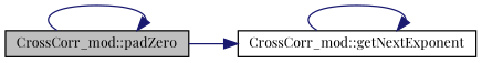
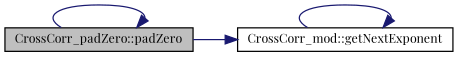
  digraph {
    rankdir=LR
    fontname="Playfair Display"
    node [color=black fontname="Playfair Display" fontsize=10 shape=record style=filled]
    edge [color=midnightblue fontname="Playfair Display" fontsize=10 labelfontname=Helvetica labelfontsize=10 style=solid]
-   n1 [fillcolor=grey75 fontcolor=black height=0.2 label="CrossCorr_mod::padZero" width=0.4]
+   n1 [fillcolor=grey75 fontcolor=black height=0.2 label="CrossCorr_padZero::padZero" width=0.4]
    n2 [fillcolor=white height=0.2 label="CrossCorr_mod::getNextExponent" width=0.4]
    n1 -> n1
    n1 -> n2
    n2 -> n2
  }
